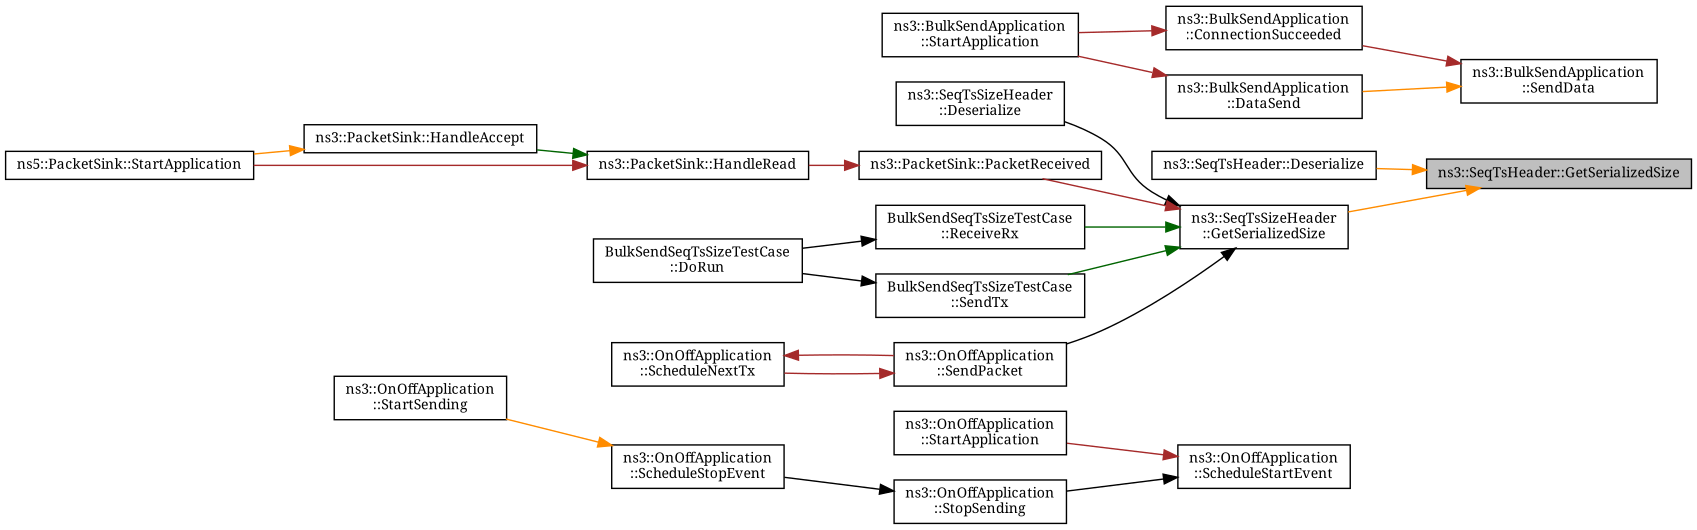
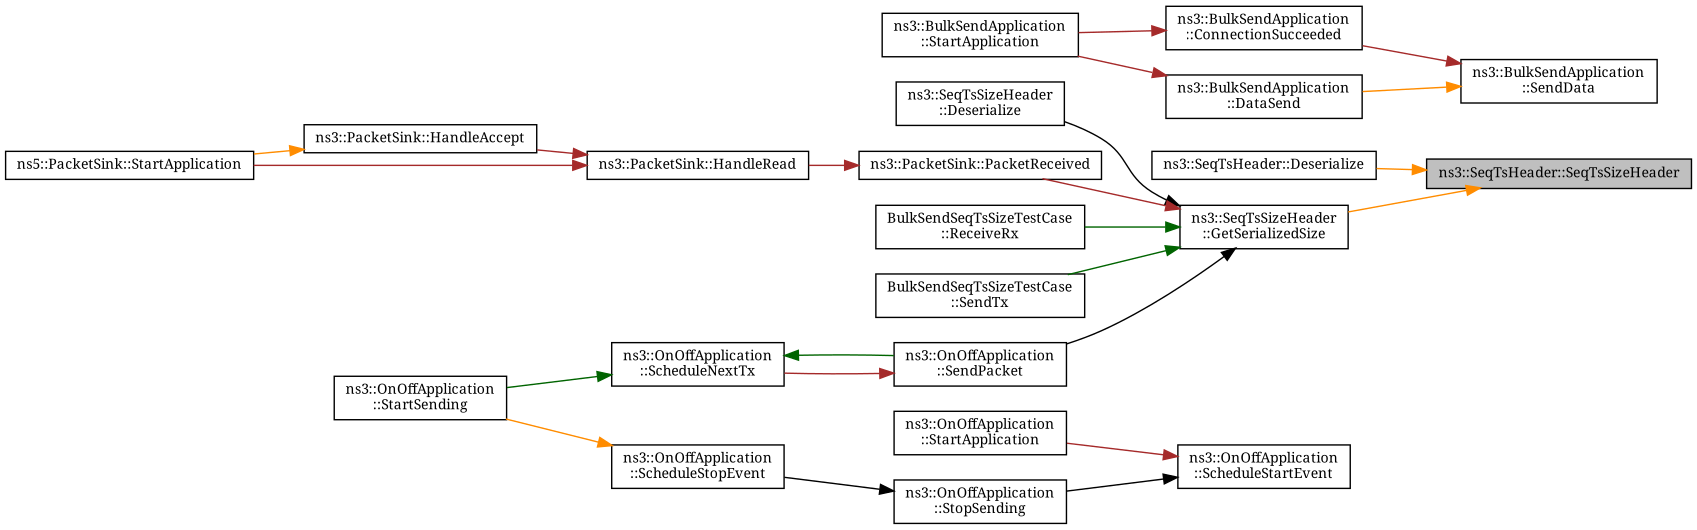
  digraph {
    fontname="Noto Serif"
    rankdir=RL
    node [color=black fillcolor=white fontname="Noto Serif" fontsize=10 shape=record style=filled]
    edge [color=brown dir=back fontname="Noto Serif" fontsize=10 labelfontname=Helvetica labelfontsize=10 style=solid]
-   n1 [fillcolor=grey75 fontcolor=black height=0.2 label="ns3::SeqTsHeader::GetSerializedSize" width=0.4]
+   n1 [fillcolor=grey75 fontcolor=black height=0.2 label="ns3::SeqTsHeader::SeqTsSizeHeader" width=0.4]
    n2 [height=0.2 label="ns3::SeqTsHeader::Deserialize" width=0.4]
    n3 [height=0.2 label="ns3::SeqTsSizeHeader\l::GetSerializedSize" width=0.4]
    n4 [height=0.2 label="ns3::SeqTsSizeHeader\l::Deserialize" width=0.4]
    n5 [height=0.2 label="ns3::PacketSink::PacketReceived" width=0.4]
    n6 [height=0.2 label="BulkSendSeqTsSizeTestCase\l::ReceiveRx" width=0.4]
    n7 [height=0.2 label="ns3::OnOffApplication\l::SendPacket" width=0.4]
    n8 [height=0.2 label="BulkSendSeqTsSizeTestCase\l::SendTx" width=0.4]
    n9 [height=0.2 label="ns3::PacketSink::HandleRead" width=0.4]
-   n10 [height=0.2 label="BulkSendSeqTsSizeTestCase\l::DoRun" width=0.4]
    n11 [height=0.2 label="ns3::BulkSendApplication\l::SendData" width=0.4]
    n12 [height=0.2 label="ns3::BulkSendApplication\l::ConnectionSucceeded" width=0.4]
    n13 [height=0.2 label="ns3::BulkSendApplication\l::DataSend" width=0.4]
    n14 [height=0.2 label="ns3::OnOffApplication\l::ScheduleNextTx" width=0.4]
    n15 [height=0.2 label="ns3::PacketSink::HandleAccept" width=0.4]
    n16 [height=0.2 label="ns5::PacketSink::StartApplication" width=0.4]
    n17 [height=0.2 label="ns3::BulkSendApplication\l::StartApplication" width=0.4]
    n18 [height=0.2 label="ns3::OnOffApplication\l::StartSending" width=0.4]
    n19 [height=0.2 label="ns3::OnOffApplication\l::ScheduleStartEvent" width=0.4]
    n20 [height=0.2 label="ns3::OnOffApplication\l::StartApplication" width=0.4]
    n21 [height=0.2 label="ns3::OnOffApplication\l::StopSending" width=0.4]
    n22 [height=0.2 label="ns3::OnOffApplication\l::ScheduleStopEvent" width=0.4]
    n1 -> n2 [color=darkorange]
    n1 -> n3 [color=darkorange]
    n3 -> n4 [color=black]
    n3 -> n5
    n3 -> n6 [color=darkgreen]
    n3 -> n7 [color=black]
    n3 -> n8 [color=darkgreen]
    n5 -> n9
-   n6 -> n10 [color=black]
    n7 -> n14
-   n8 -> n10 [color=black]
-   n9 -> n15 [color=darkgreen]
+   n9 -> n15
    n9 -> n16
    n11 -> n12
    n11 -> n13 [color=darkorange]
    n12 -> n17
    n13 -> n17
-   n14 -> n7
+   n14 -> n7 [color=darkgreen]
+   n14 -> n18 [color=darkgreen]
    n15 -> n16 [color=darkorange]
    n19 -> n20
    n19 -> n21 [color=black]
    n21 -> n22 [color=black]
    n22 -> n18 [color=darkorange]
  }
